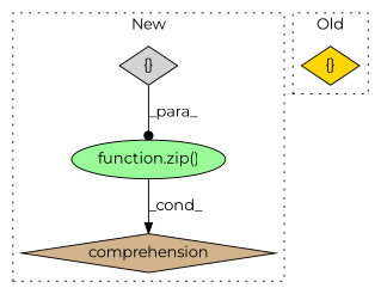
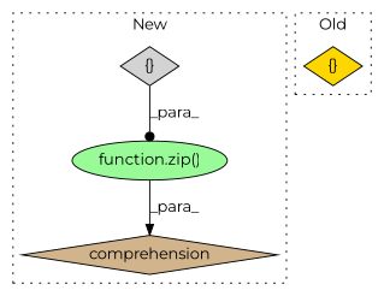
  digraph {
    fontname=Montserrat
    node [a=59 fontname=Montserrat l="1,0" shape=diamond style=filled]
    edge [fontname=Montserrat style=solid]
    n1 [a=75 fillcolor=palegreen l="4,1" label="function.zip()" s="2053,2083" shape=ellipse]
    n2 [a=45 fillcolor=tan l=3 label=comprehension s=2041]
    n3 [fillcolor=lightgrey label="{}" s="1898,1900"]
    n4 [fillcolor=gold label="{}" s="1724,1737"]
    subgraph cluster_1 {
      label=New
      style=dotted
      n1
      n2
      n3
    }
    subgraph cluster_2 {
      label=Old
      style=dotted
      n4
    }
-   n1 -> n2 [arrowhead=normal label=_cond_]
+   n1 -> n2 [arrowhead=normal label=_para_]
    n3 -> n1 [arrowhead=dot label=_para_]
  }
